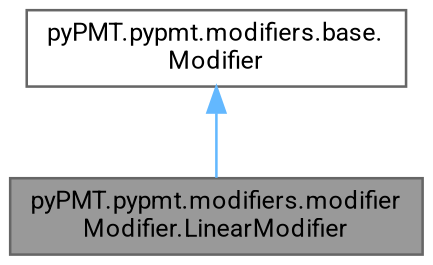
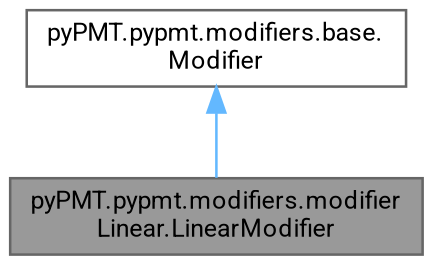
  digraph {
    fontname=Roboto
    node [color=gray40 fontname=Roboto fontsize=10 shape=box style=filled]
-   n1 [fillcolor=grey60 fontcolor=black height=0.2 label="pyPMT.pypmt.modifiers.modifier\lModifier.LinearModifier" width=0.4]
+   n1 [fillcolor=grey60 fontcolor=black height=0.2 label="pyPMT.pypmt.modifiers.modifier\lLinear.LinearModifier" width=0.4]
    n2 [fillcolor=white height=0.2 label="pyPMT.pypmt.modifiers.base.\lModifier" width=0.4]
    n2 -> n1 [color=steelblue1 dir=back fontname=Roboto fontsize=10 labelfontname=Helvetica labelfontsize=10 style=solid]
  }
